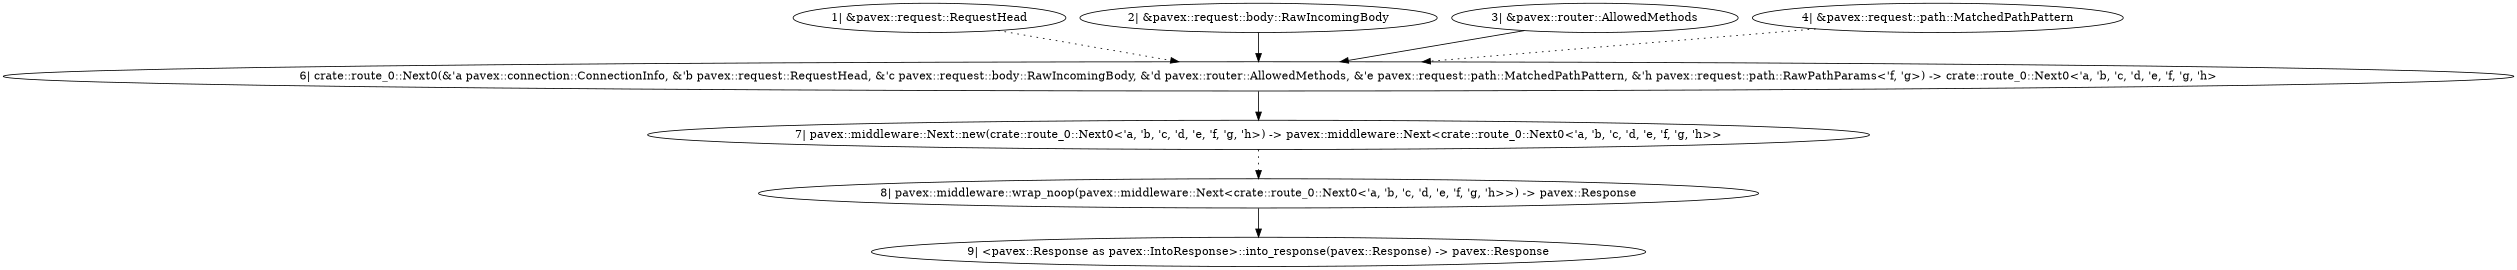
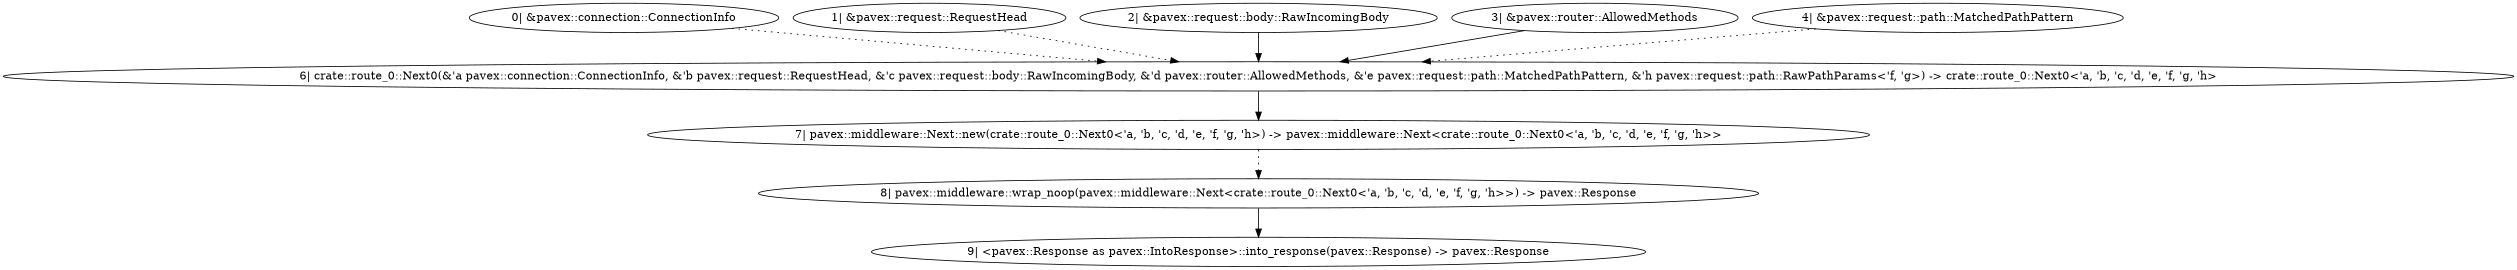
  digraph {
    edge [style=dotted]
+   n1 [label="0| &pavex::connection::ConnectionInfo"]
    n2 [label="6| crate::route_0::Next0(&'a pavex::connection::ConnectionInfo, &'b pavex::request::RequestHead, &'c pavex::request::body::RawIncomingBody, &'d pavex::router::AllowedMethods, &'e pavex::request::path::MatchedPathPattern, &'h pavex::request::path::RawPathParams<'f, 'g>) -> crate::route_0::Next0<'a, 'b, 'c, 'd, 'e, 'f, 'g, 'h>"]
    n3 [label="7| pavex::middleware::Next::new(crate::route_0::Next0<'a, 'b, 'c, 'd, 'e, 'f, 'g, 'h>) -> pavex::middleware::Next<crate::route_0::Next0<'a, 'b, 'c, 'd, 'e, 'f, 'g, 'h>>"]
    n4 [label="1| &pavex::request::RequestHead"]
    n5 [label="2| &pavex::request::body::RawIncomingBody"]
    n6 [label="3| &pavex::router::AllowedMethods"]
    n7 [label="4| &pavex::request::path::MatchedPathPattern"]
    n8 [label="8| pavex::middleware::wrap_noop(pavex::middleware::Next<crate::route_0::Next0<'a, 'b, 'c, 'd, 'e, 'f, 'g, 'h>>) -> pavex::Response"]
    n9 [label="9| <pavex::Response as pavex::IntoResponse>::into_response(pavex::Response) -> pavex::Response"]
+   n1 -> n2
    n2 -> n3 [style=solid]
    n3 -> n8
    n4 -> n2
    n5 -> n2 [style=solid]
    n6 -> n2 [style=solid]
    n7 -> n2
    n8 -> n9 [style=solid]
  }
